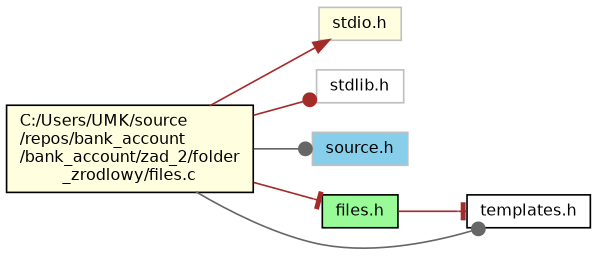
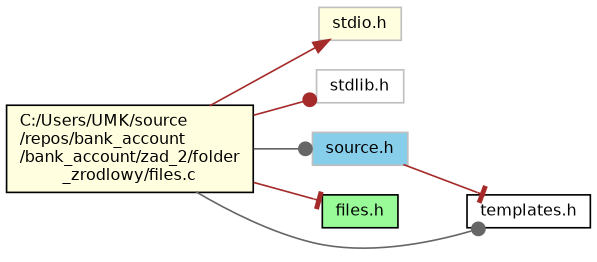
  digraph {
    rankdir=LR
    node [color=black fillcolor=lightyellow fontname=Helvetica fontsize=10 shape=record style=filled]
    edge [arrowhead=dot color=brown fontname=Helvetica fontsize=10 labelfontname=Helvetica labelfontsize=10 style=solid]
    n1 [fontcolor=black height=0.2 label="C:/Users/UMK/source\l/repos/bank_account\l/bank_account/zad_2/folder\l_zrodlowy/files.c" width=0.4]
    n2 [color=grey75 height=0.2 label="stdio.h" width=0.4]
    n3 [color=grey75 fillcolor=white height=0.2 label="stdlib.h" width=0.4]
    n4 [color=grey75 fillcolor=skyblue height=0.2 label="source.h" width=0.4]
    n5 [fillcolor=palegreen height=0.2 label="files.h" width=0.4]
    n6 [fillcolor=white height=0.2 label="templates.h" width=0.4]
    n1 -> n2 [arrowhead=normal]
    n1 -> n3
    n1 -> n4 [color=gray40]
    n1 -> n5 [arrowhead=tee]
    n1 -> n6 [color=gray40]
-   n5 -> n6 [arrowhead=tee]
+   n4 -> n6 [arrowhead=tee]
  }
